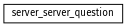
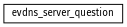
  digraph {
    rankdir=LR
    fontname="Fira Sans"
-   n1 [color=black fillcolor=white fontname="Fira Sans" fontsize=10 height=0.2 label=server_server_question shape=record style=filled width=0.4]
+   n1 [color=black fillcolor=white fontname="Fira Sans" fontsize=10 height=0.2 label=evdns_server_question shape=record style=filled width=0.4]
  }
